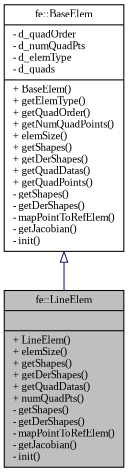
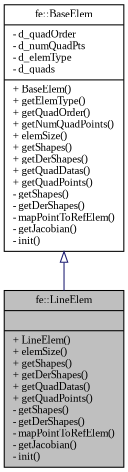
  digraph {
    fontname="Liberation Serif"
    node [color=black fontname="Liberation Serif" fontsize=10 shape=record style=filled]
-   n1 [fillcolor=grey75 fontcolor=black height=0.2 label="{fe::LineElem\n||+ LineElem()\l+ elemSize()\l+ getShapes()\l+ getDerShapes()\l+ getQuadDatas()\l+ numQuadPts()\l- getShapes()\l- getDerShapes()\l- mapPointToRefElem()\l- getJacobian()\l- init()\l}" width=0.4]
+   n1 [fillcolor=grey75 fontcolor=black height=0.2 label="{fe::LineElem\n||+ LineElem()\l+ elemSize()\l+ getShapes()\l+ getDerShapes()\l+ getQuadDatas()\l+ getQuadPoints()\l- getShapes()\l- getDerShapes()\l- mapPointToRefElem()\l- getJacobian()\l- init()\l}" width=0.4]
    n2 [fillcolor=white height=0.2 label="{fe::BaseElem\n|- d_quadOrder\l- d_numQuadPts\l- d_elemType\l- d_quads\l|+ BaseElem()\l+ getElemType()\l+ getQuadOrder()\l+ getNumQuadPoints()\l+ elemSize()\l+ getShapes()\l+ getDerShapes()\l+ getQuadDatas()\l+ getQuadPoints()\l- getShapes()\l- getDerShapes()\l- mapPointToRefElem()\l- getJacobian()\l- init()\l}" width=0.4]
    n2 -> n1 [arrowtail=onormal color=midnightblue dir=back fontname="Liberation Serif" fontsize=10 labelfontname=Helvetica labelfontsize=10 style=solid]
  }
